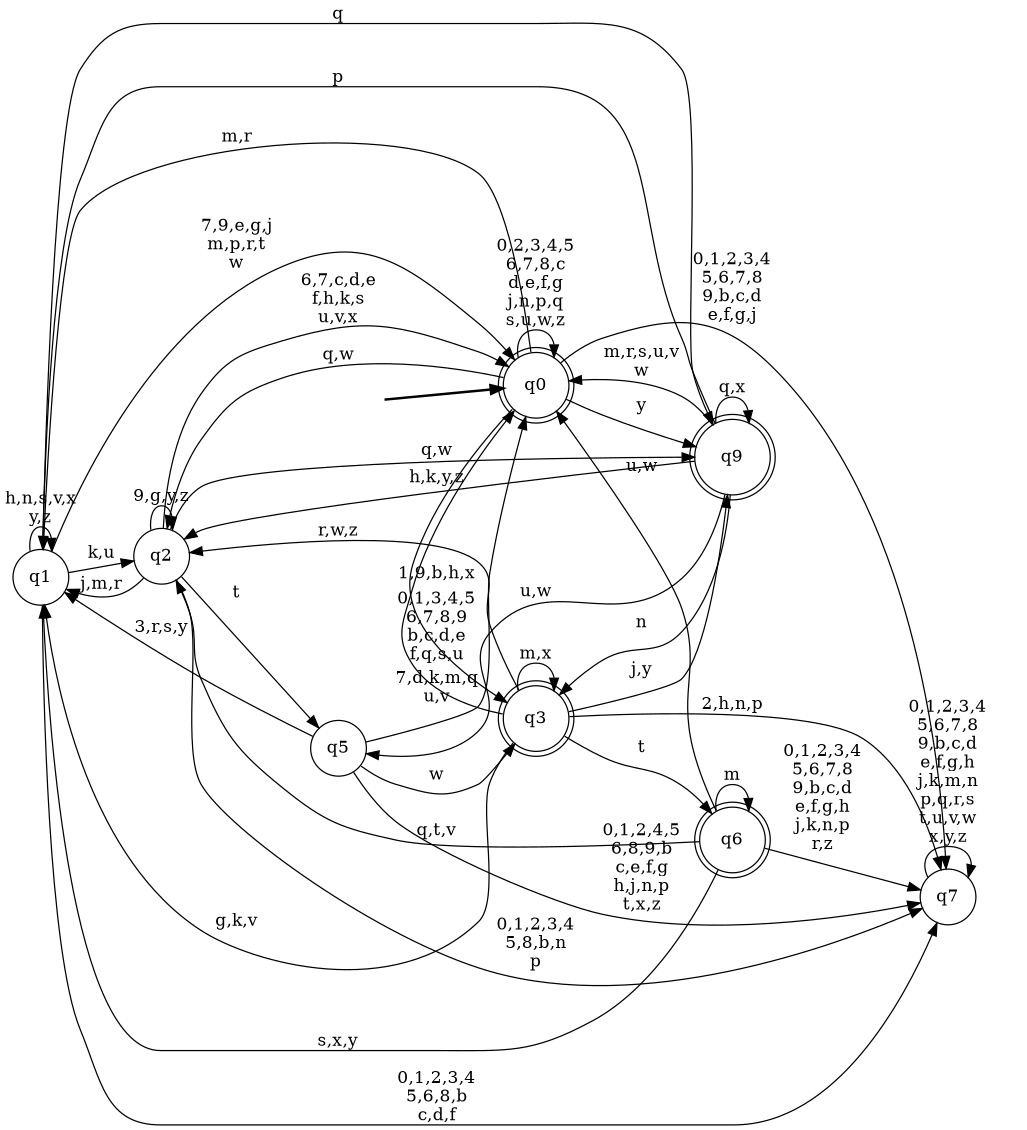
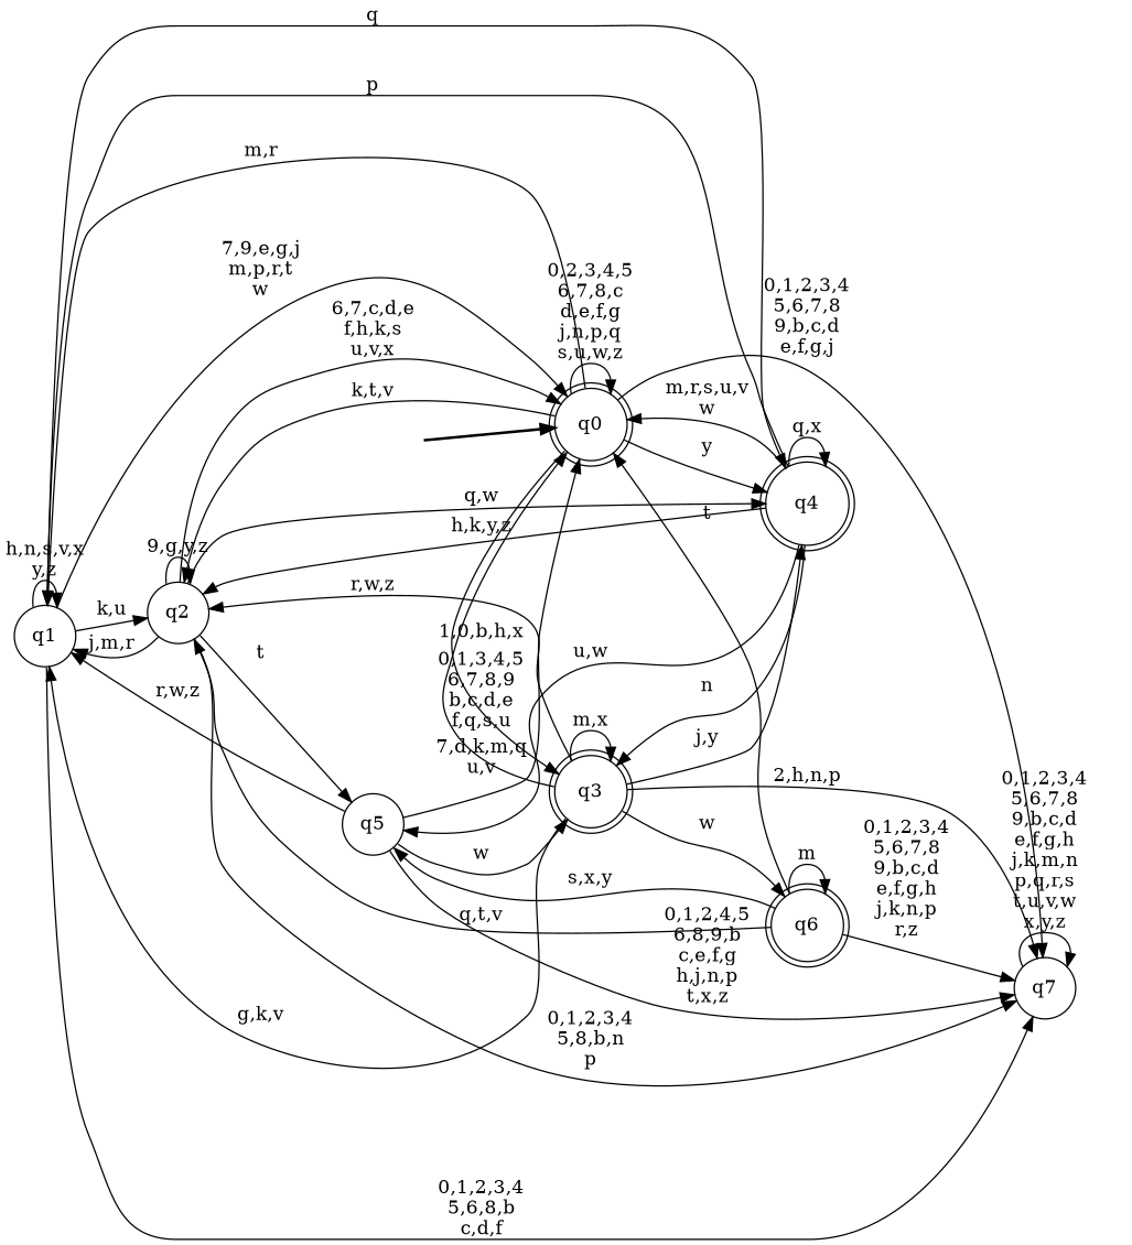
  digraph {
    rankdir=LR
    node [shape=doublecircle style="rounded,filled" color=black fillcolor=white]
    __start0 [height=0 shape=none style=invis width=0 color="" fillcolor=""]
    n2 [label=q0]
    n3 [label=q1 shape=circle style=filled]
    n4 [label=q2 shape=circle style=filled]
    n5 [label=q3]
-   n6 [label=q9]
+   n6 [label=q4]
    n7 [label=q7 shape=circle style=filled]
    n8 [label=q5 shape=circle style=filled]
    n9 [label=q6]
    subgraph cluster_1 {
      nodesep=0.15
      ranksep=0.15
      style=invis
      __start0
      n2
    }
    __start0 -> n2 [penwidth=2]
    n2 -> n2 [label="0,2,3,4,5\n6,7,8,c\nd,e,f,g\nj,n,p,q\ns,u,w,z"]
    n2 -> n3 [label="m,r"]
-   n2 -> n4 [label="q,w"]
-   n2 -> n5 [label="1,9,b,h,x"]
+   n2 -> n4 [label="k,t,v"]
+   n2 -> n5 [label="1,0,b,h,x"]
    n2 -> n6 [label=y]
    n2 -> n7 [label="0,1,2,3,4\n5,6,7,8\n9,b,c,d\ne,f,g,j"]
    n3 -> n2 [label="7,9,e,g,j\nm,p,r,t\nw"]
    n3 -> n3 [label="h,n,s,v,x\ny,z"]
    n3 -> n4 [label="k,u"]
    n3 -> n6 [label=q]
    n3 -> n7 [label="0,1,2,3,4\n5,6,8,b\nc,d,f"]
    n4 -> n2 [label="6,7,c,d,e\nf,h,k,s\nu,v,x"]
    n4 -> n3 [label="j,m,r"]
    n4 -> n4 [label="9,g,y,z"]
    n4 -> n6 [label="q,w"]
    n4 -> n7 [label="0,1,2,3,4\n5,8,b,n\np"]
    n4 -> n8 [label=t]
    n5 -> n2 [label="0,1,3,4,5\n6,7,8,9\nb,c,d,e\nf,q,s,u"]
    n5 -> n3 [label="g,k,v"]
    n5 -> n4 [label="r,w,z"]
    n5 -> n5 [label="m,x"]
    n5 -> n6 [label="j,y"]
    n5 -> n7 [label="2,h,n,p"]
-   n5 -> n9 [label=t]
+   n5 -> n9 [label=w]
    n6 -> n2 [label="m,r,s,u,v\nw"]
    n6 -> n3 [label=p]
    n6 -> n4 [label="h,k,y,z"]
    n6 -> n5 [label=n]
    n6 -> n6 [label="q,x"]
    n6 -> n8 [label="u,w"]
    n7 -> n7 [label="0,1,2,3,4\n5,6,7,8\n9,b,c,d\ne,f,g,h\nj,k,m,n\np,q,r,s\nt,u,v,w\nx,y,z"]
    n8 -> n2 [label="7,d,k,m,q\nu,v"]
-   n8 -> n3 [label="3,r,s,y"]
+   n8 -> n3 [label="r,w,z"]
    n8 -> n5 [label=w]
    n8 -> n7 [label="0,1,2,4,5\n6,8,9,b\nc,e,f,g\nh,j,n,p\nt,x,z"]
-   n9 -> n2 [label="u,w"]
-   n9 -> n3 [label="s,x,y"]
+   n9 -> n2 [label=t]
+   n9 -> n8 [label="s,x,y"]
    n9 -> n4 [label="q,t,v"]
    n9 -> n7 [label="0,1,2,3,4\n5,6,7,8\n9,b,c,d\ne,f,g,h\nj,k,n,p\nr,z"]
    n9 -> n9 [label=m]
  }
